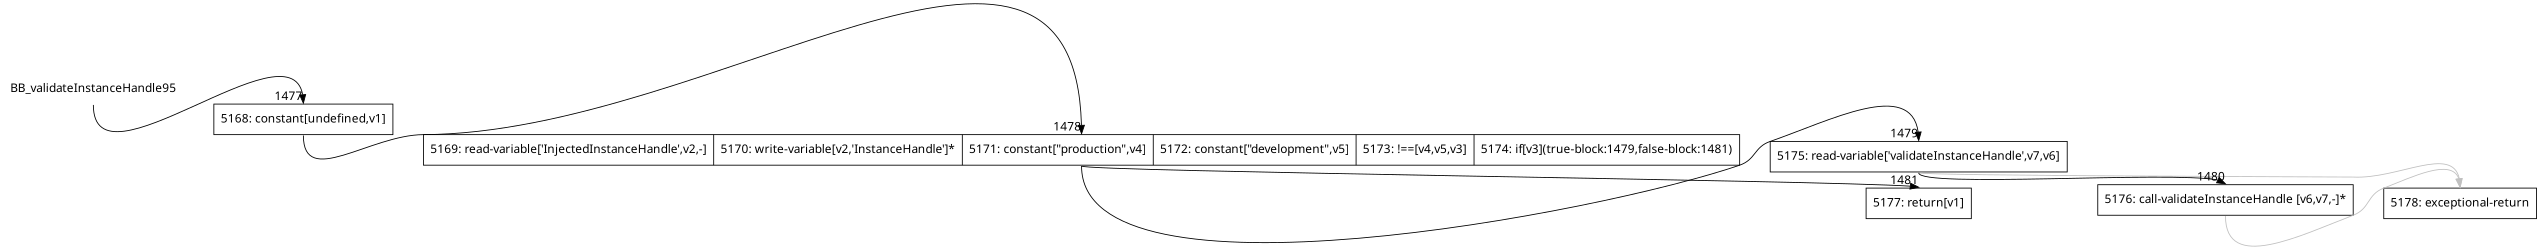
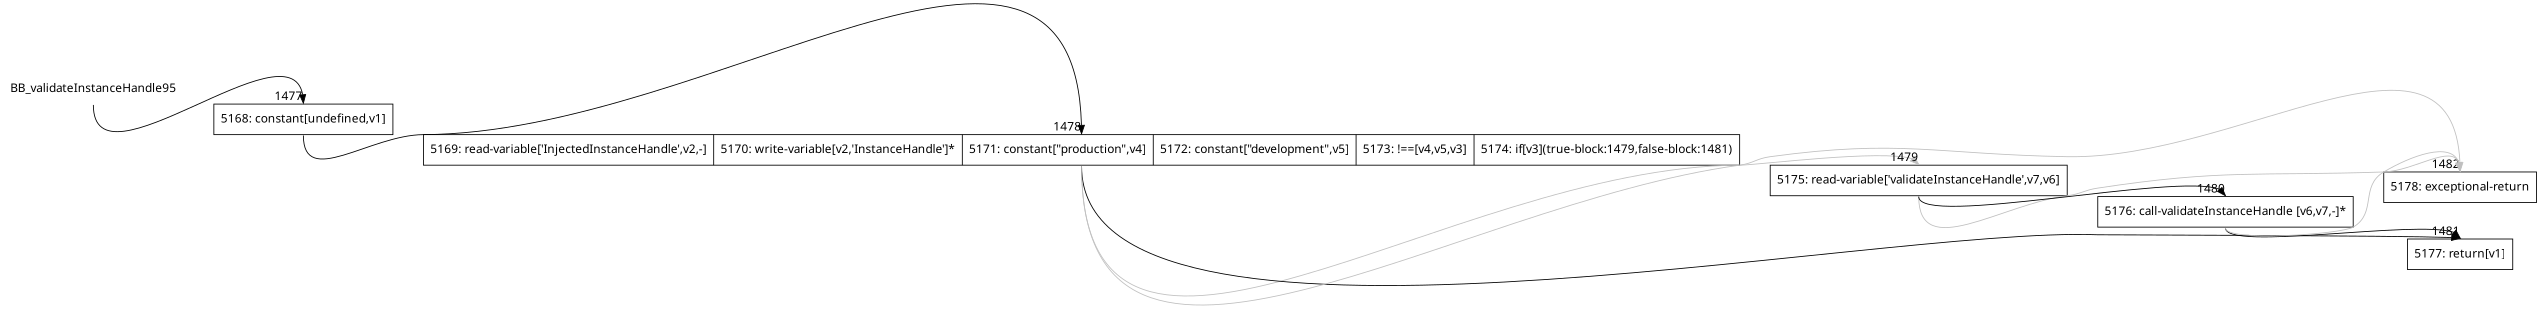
  digraph {
    fontname="Noto Sans"
    rankdir=LR
    node [fontname="Noto Sans" shape=record]
    edge [fontname="Noto Sans" headport=n tailport=s]
    n1 [label=BB_validateInstanceHandle95 shape=none]
    n2 [label="{5168: constant[undefined,v1]}"]
    n3 [label="{5169: read-variable['InjectedInstanceHandle',v2,-]|5170: write-variable[v2,'InstanceHandle']*|5171: constant[\"production\",v4]|5172: constant[\"development\",v5]|5173: !==[v4,v5,v3]|5174: if[v3](true-block:1479,false-block:1481)}"]
    n4 [label="{5175: read-variable['validateInstanceHandle',v7,v6]}"]
    n5 [label="{5177: return[v1]}"]
    n6 [label="{5178: exceptional-return}"]
    n7 [label="{5176: call-validateInstanceHandle [v6,v7,-]*}"]
    n1 -> n2 [headlabel="    1477"]
    n2 -> n3 [headlabel="      1478"]
-   n3 -> n4 [headlabel="      1479"]
+   n3 -> n4 [headlabel="      1479" color=gray]
    n3 -> n5 [headlabel="      1481"]
+   n3 -> n6 [color=gray headlabel="      1482"]
    n4 -> n6 [color=gray]
    n4 -> n7 [headlabel="      1480"]
+   n7 -> n5
    n7 -> n6 [color=gray]
  }
